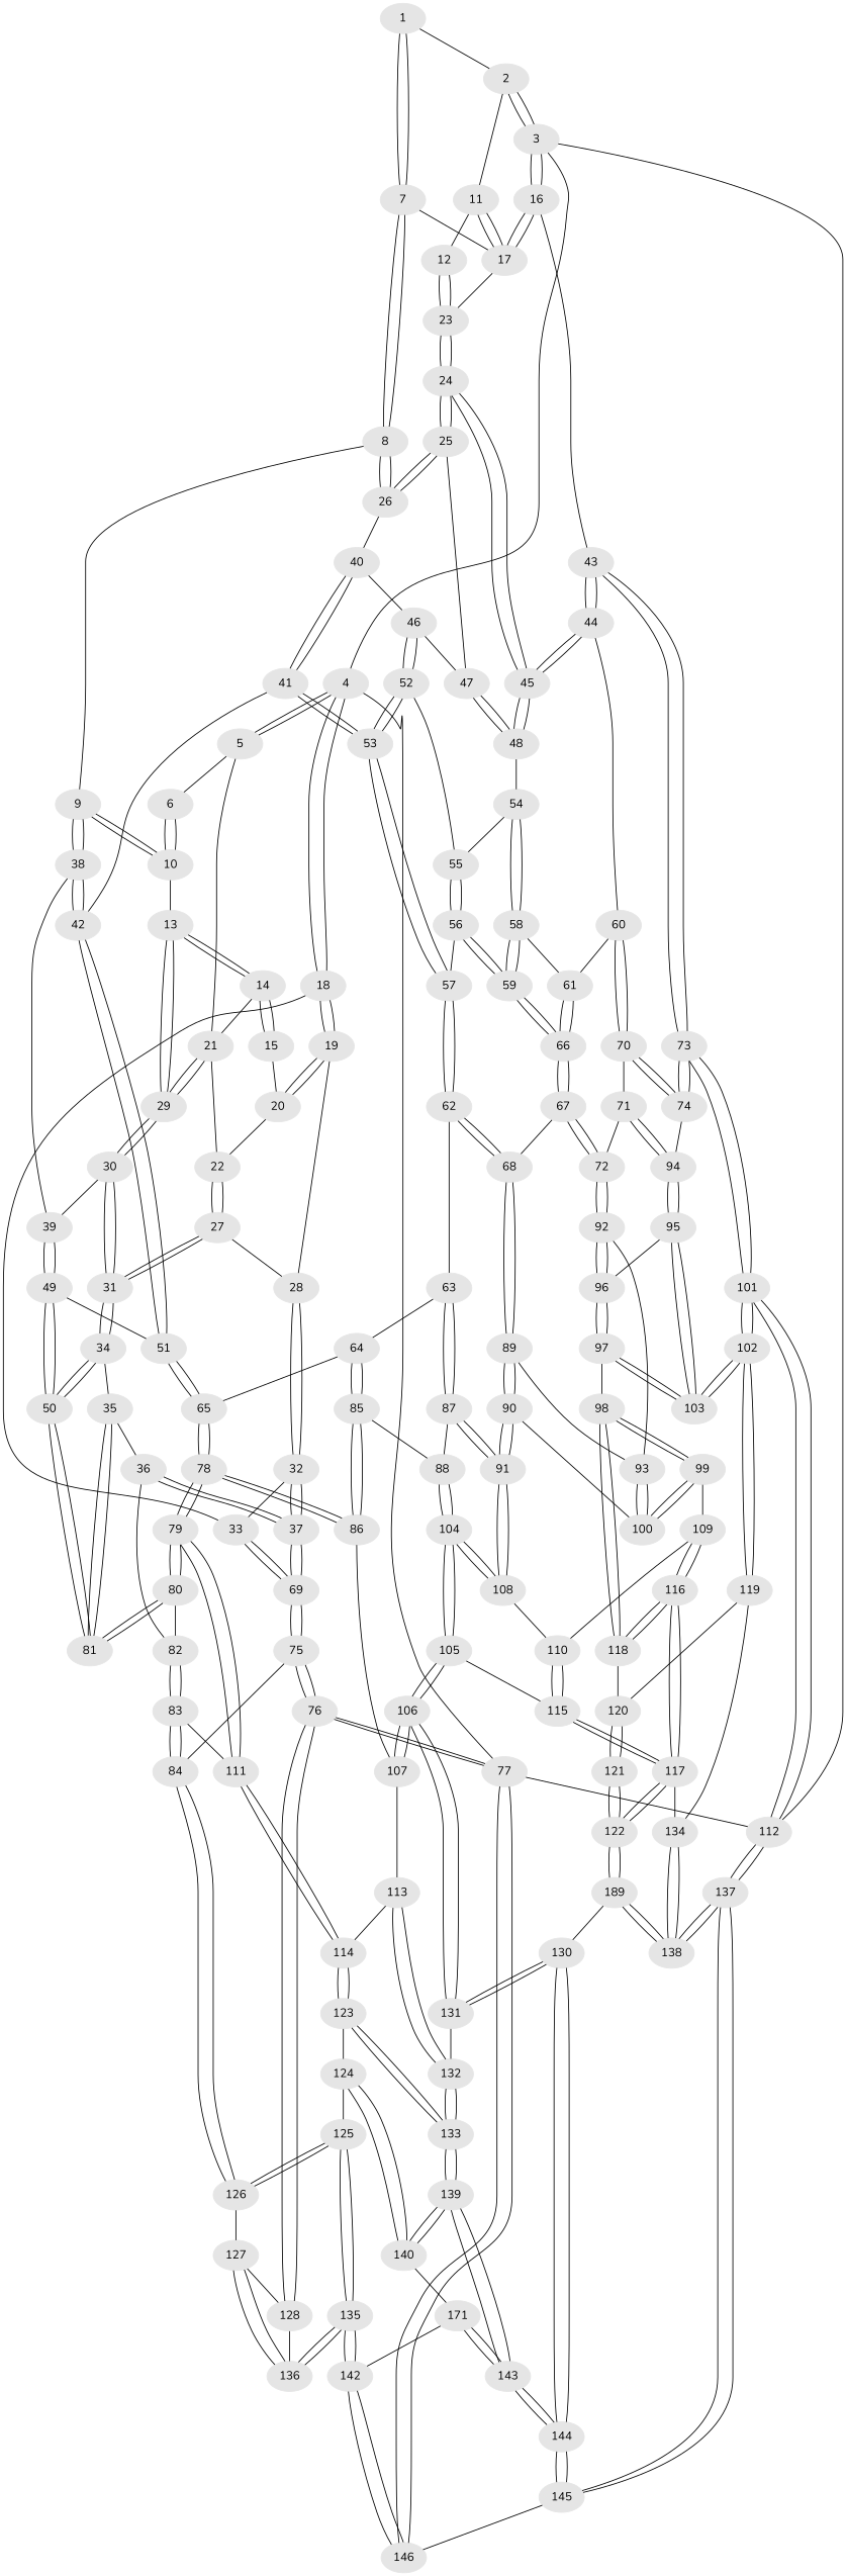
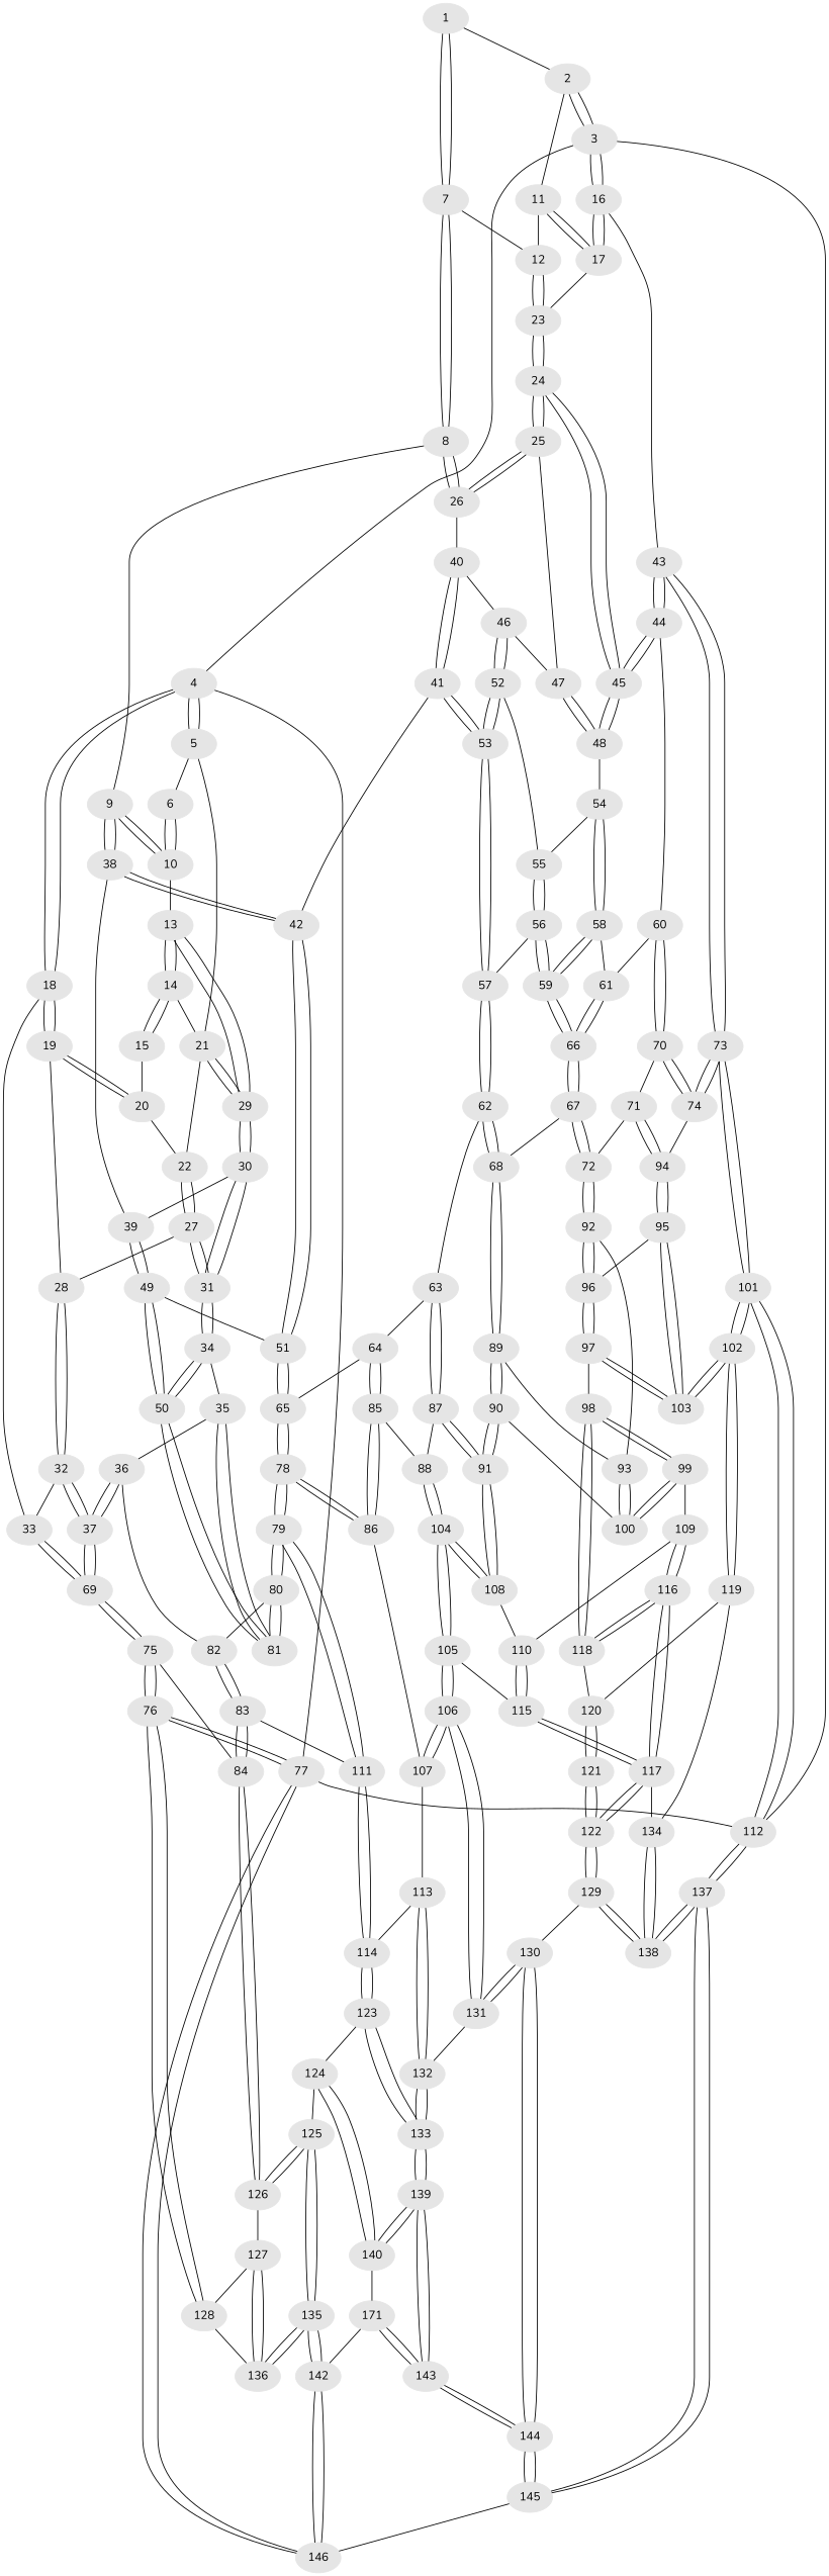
  graph {
    fontname=Nunito
    node [color=gray90 fontname=Nunito style=filled]
    edge [fontname=Nunito]
    1
    2
    7
    3
    11
    8
    12
    4
    16
    112
    17
    5
    18
    77
    43
    137
    6
    21
    19
    33
    146
    10
    15
    20
    13
    9
    26
    23
    38
    40
    39
    42
    14
    29
    24
    30
    22
    44
    73
    28
    69
    32
    27
    31
    25
    45
    47
    48
    41
    46
    34
    37
    49
    35
    50
    75
    36
    81
    82
    83
    51
    53
    52
    57
    65
    60
    74
    101
    61
    70
    54
    55
    58
    78
    56
    62
    59
    66
    63
    68
    67
    71
    64
    87
    89
    85
    88
    91
    86
    79
    72
    92
    90
    93
    76
    84
    94
    95
    96
    102
    128
    126
    136
    80
    111
    107
    114
    127
    104
    113
    108
    105
    100
    110
    97
    103
    98
    99
    118
    109
    120
    116
    119
    134
    106
    115
    131
    117
    132
    123
    138
    145
    133
    124
    122
-   129 [label=189]
+   129
    121
    130
    125
    140
    139
    135
    n143 [label=171]
    142
    144
    143
    1 -- 2
    1 -- 7
    1 -- 7
    2 -- 3
    2 -- 3
    2 -- 11
    7 -- 8
    7 -- 8
-   7 -- 17
+   7 -- 12
    3 -- 4
    3 -- 16
    3 -- 16
    3 -- 112
    11 -- 12
    11 -- 17
    11 -- 17
    8 -- 9
    8 -- 26
    8 -- 26
    12 -- 23
    12 -- 23
    4 -- 5
    4 -- 5
    4 -- 18
    4 -- 18
    4 -- 77
    16 -- 17
    16 -- 17
    16 -- 43
    112 -- 137
    112 -- 137
    17 -- 23
    5 -- 6
    5 -- 21
    18 -- 19
    18 -- 19
    18 -- 33
    77 -- 112
    77 -- 146
    77 -- 146
    43 -- 44
    43 -- 44
    43 -- 73
    43 -- 73
    137 -- 138
    137 -- 138
    137 -- 145
    137 -- 145
    6 -- 10
    6 -- 10
    21 -- 29
    21 -- 29
    21 -- 22
    19 -- 20
    19 -- 20
    19 -- 28
    33 -- 69
    33 -- 69
    10 -- 13
    15 -- 20
    20 -- 22
    13 -- 14
    13 -- 14
    13 -- 29
    13 -- 29
    9 -- 10
    9 -- 10
    9 -- 38
    9 -- 38
    26 -- 40
    23 -- 24
    23 -- 24
    38 -- 39
    38 -- 42
    38 -- 42
    40 -- 41
    40 -- 41
    40 -- 46
    39 -- 49
    39 -- 49
    42 -- 51
    42 -- 51
    14 -- 21
    14 -- 15
    14 -- 15
    29 -- 30
    29 -- 30
    24 -- 25
    24 -- 25
    24 -- 45
    24 -- 45
    30 -- 39
    30 -- 31
    30 -- 31
    22 -- 27
    22 -- 27
    44 -- 45
    44 -- 45
    44 -- 60
    73 -- 74
    73 -- 74
    73 -- 101
    73 -- 101
    28 -- 32
    28 -- 32
    69 -- 75
    69 -- 75
    32 -- 33
    32 -- 37
    32 -- 37
    27 -- 28
    27 -- 31
    27 -- 31
    31 -- 34
    31 -- 34
    25 -- 26
    25 -- 26
    25 -- 47
    45 -- 48
    45 -- 48
    47 -- 48
    47 -- 48
    48 -- 54
    41 -- 42
    41 -- 53
    41 -- 53
    46 -- 47
    46 -- 52
    46 -- 52
    34 -- 35
    34 -- 50
    34 -- 50
    37 -- 69
    37 -- 69
    49 -- 50
    49 -- 50
    49 -- 51
    35 -- 36
    35 -- 81
    35 -- 81
    50 -- 81
    50 -- 81
    75 -- 76
    75 -- 76
    75 -- 84
    36 -- 37
    36 -- 37
    36 -- 82
    82 -- 83
    82 -- 83
    83 -- 84
    83 -- 84
    83 -- 111
    51 -- 65
    51 -- 65
    53 -- 57
    53 -- 57
    52 -- 53
    52 -- 53
    52 -- 55
    57 -- 62
    57 -- 62
    65 -- 78
    65 -- 78
    60 -- 61
    60 -- 70
    60 -- 70
    74 -- 94
    101 -- 112
    101 -- 112
    101 -- 102
    101 -- 102
    61 -- 66
    61 -- 66
    70 -- 74
    70 -- 74
    70 -- 71
    54 -- 55
    54 -- 58
    54 -- 58
    55 -- 56
    55 -- 56
    58 -- 61
    58 -- 59
    58 -- 59
    78 -- 86
    78 -- 86
    78 -- 79
    78 -- 79
    56 -- 57
    56 -- 59
    56 -- 59
    62 -- 63
    62 -- 68
    62 -- 68
    59 -- 66
    59 -- 66
    66 -- 67
    66 -- 67
    63 -- 64
    63 -- 87
    63 -- 87
    68 -- 89
    68 -- 89
    67 -- 68
    67 -- 72
    67 -- 72
    71 -- 72
    71 -- 94
    71 -- 94
    64 -- 65
    64 -- 85
    64 -- 85
    87 -- 88
    87 -- 91
    87 -- 91
    89 -- 90
    89 -- 90
    89 -- 93
    85 -- 88
    85 -- 86
    85 -- 86
    88 -- 104
    88 -- 104
    91 -- 108
    91 -- 108
    86 -- 107
    79 -- 80
    79 -- 80
    79 -- 111
    79 -- 111
    72 -- 92
    72 -- 92
    92 -- 93
    92 -- 96
    92 -- 96
    90 -- 91
    90 -- 91
    90 -- 100
    93 -- 100
    93 -- 100
    76 -- 77
    76 -- 77
    76 -- 128
    76 -- 128
    84 -- 126
    84 -- 126
    94 -- 95
    94 -- 95
    95 -- 96
    95 -- 103
    95 -- 103
    96 -- 97
    96 -- 97
    102 -- 103
    102 -- 103
    102 -- 119
    102 -- 119
    128 -- 136
    126 -- 127
    80 -- 81
    80 -- 81
    80 -- 82
    111 -- 114
    111 -- 114
    107 -- 113
    114 -- 123
    114 -- 123
    127 -- 128
    127 -- 136
    127 -- 136
    104 -- 108
    104 -- 108
    104 -- 105
    104 -- 105
    113 -- 114
    113 -- 132
    113 -- 132
    108 -- 110
    105 -- 106
    105 -- 106
    105 -- 115
    110 -- 115
    110 -- 115
    97 -- 103
    97 -- 103
    97 -- 98
    98 -- 99
    98 -- 99
    98 -- 118
    98 -- 118
    99 -- 100
    99 -- 100
    99 -- 109
    118 -- 120
    109 -- 110
    109 -- 116
    109 -- 116
    120 -- 121
    120 -- 121
    116 -- 118
    116 -- 118
    116 -- 117
    116 -- 117
    119 -- 120
    119 -- 134
    134 -- 138
    134 -- 138
    106 -- 107
    106 -- 107
    106 -- 131
    106 -- 131
    115 -- 117
    115 -- 117
    131 -- 132
    117 -- 134
    117 -- 122
    117 -- 122
    132 -- 133
    132 -- 133
    123 -- 133
    123 -- 133
    123 -- 124
    145 -- 146
    133 -- 139
    133 -- 139
    124 -- 125
    124 -- 140
    124 -- 140
    122 -- 129
    122 -- 129
    129 -- 138
    129 -- 138
    129 -- 130
    121 -- 122
    121 -- 122
    130 -- 131
    130 -- 131
    130 -- 144
    130 -- 144
    125 -- 126
    125 -- 126
    125 -- 135
    125 -- 135
    140 -- n143
    139 -- 140
    139 -- 140
    139 -- 143
    139 -- 143
    135 -- 136
    135 -- 136
    135 -- 142
    135 -- 142
    n143 -- 142
    n143 -- 143
    n143 -- 143
    142 -- 146
    142 -- 146
    144 -- 145
    144 -- 145
    143 -- 144
    143 -- 144
  }
